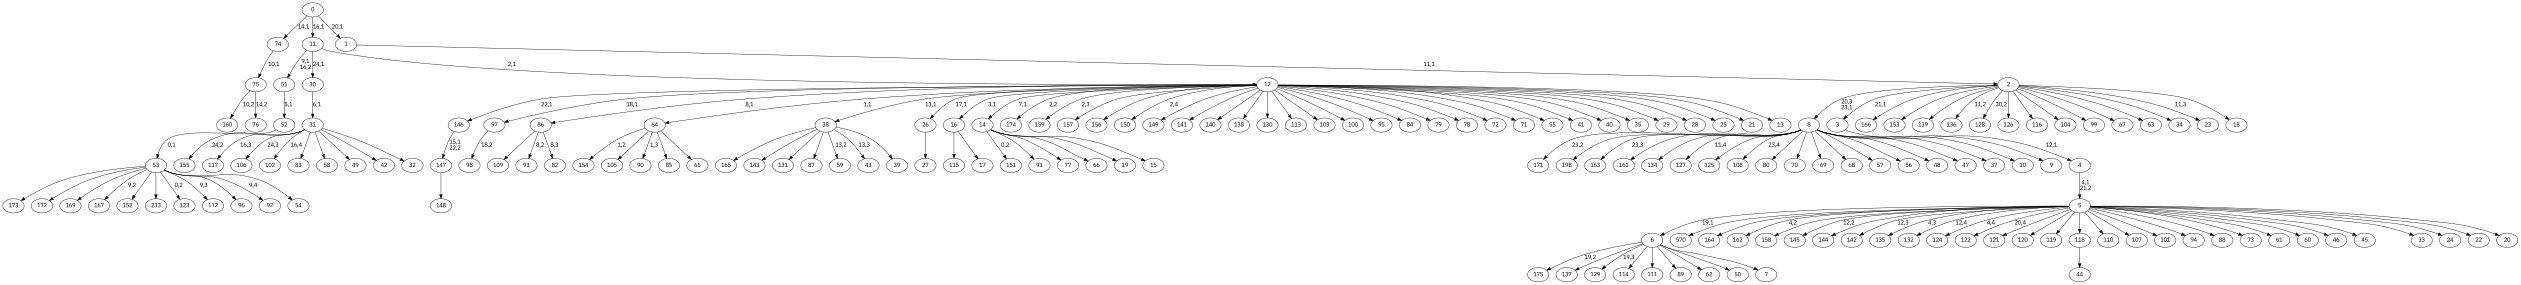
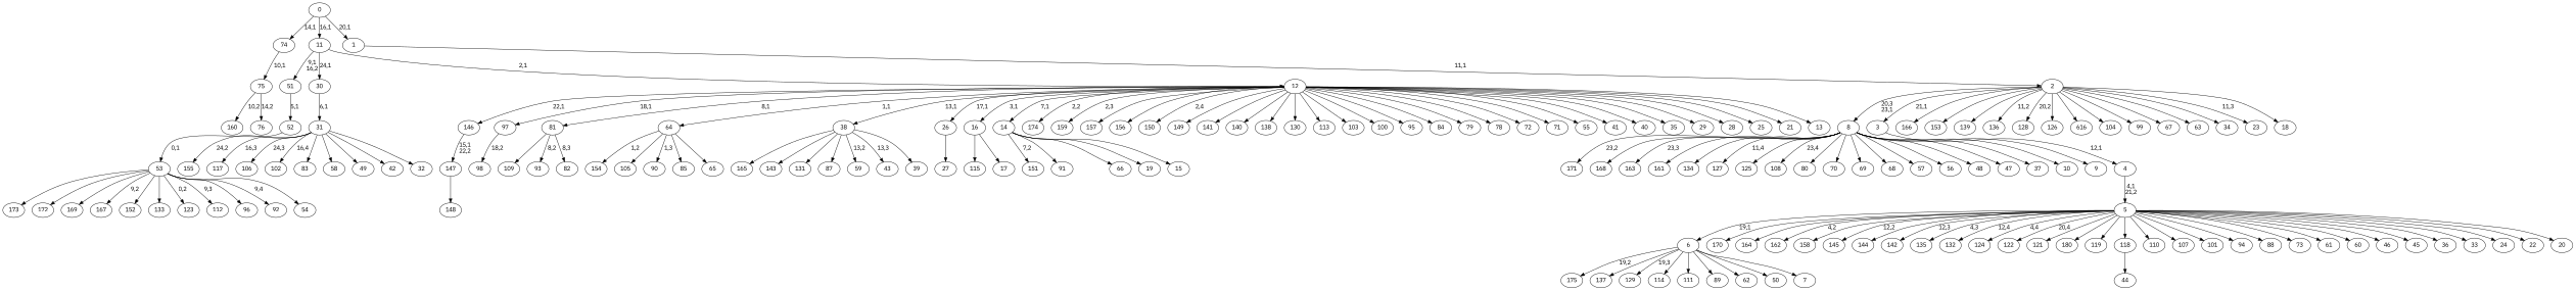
  digraph {
    fontname="IBM Plex Sans"
    node [fontname="IBM Plex Sans"]
    edge [fontname="IBM Plex Sans"]
    147
    148
    146
    97
    98
-   81 [label=86]
+   81
    109
    93
    82
    75
    160
    76
    74
    64
    154
    105
    90
    85
    65
    53
    173
    172
    169
    167
    152
-   133 [label=233]
+   133
    123
    112
    96
    92
    54
    52
    51
    38
    165
    143
    131
    87
    59
    43
    39
    31
    155
    117
    106
    102
    83
    58
    49
    42
    32
    30
    26
    27
    16
    115
    17
    14
    151
    91
-   77
    66
    19
    15
    12
    174
    159
    157
    156
    150
    149
    141
    140
    138
    130
    113
    103
    100
    95
    84
    79
    78
    72
    71
    55
    41
    40
    35
    29
    28
    25
    21
    13
    11
    8
    171
-   168 [label=198]
+   168
    163
    161
    134
    127
    125
    108
    80
    70
    69
    68
    57
    56
    48
    47
    37
    10
    9
    6
    175
    137
    129
    114
    111
    89
    62
    50
    7
    5
-   170 [label=570]
+   170
    164
    162
    158
    145
    144
    142
    135
    132
    124
    122
    121
-   120
+   120 [label=180]
    119
    118
    110
    107
    101
    94
    88
    73
    61
    60
    46
    45
+   36
    33
    24
    22
    20
    44
    4
    3
    2
    166
    153
    139
    136
    128
    126
-   116
+   116 [label=616]
    104
    99
    67
    63
    34
    23
    18
    1
    0
    147 -> 148
    146 -> 147 [label="15,1\n22,2"]
    97 -> 98 [label="18,2"]
    81 -> 109
    81 -> 93 [label="8,2"]
    81 -> 82 [label="8,3"]
    75 -> 160 [label="10,2"]
    75 -> 76 [label="14,2"]
    74 -> 75 [label="10,1"]
    64 -> 154 [label="1,2"]
    64 -> 105
    64 -> 90 [label="1,3"]
    64 -> 85
    64 -> 65
    53 -> 173
    53 -> 172
    53 -> 169
    53 -> 167 [label="9,2"]
    53 -> 152
    53 -> 133
    53 -> 123 [label="0,2"]
    53 -> 112 [label="9,3"]
    53 -> 96
    53 -> 92 [label="9,4"]
    53 -> 54
    52 -> 53 [label="0,1"]
    51 -> 52 [label="5,1"]
    38 -> 165
    38 -> 143
    38 -> 131
    38 -> 87
    38 -> 59 [label="13,2"]
    38 -> 43 [label="13,3"]
    38 -> 39
    31 -> 155 [label="24,2"]
    31 -> 117 [label="16,3"]
    31 -> 106 [label="24,3"]
    31 -> 102 [label="16,4"]
    31 -> 83
    31 -> 58
    31 -> 49
    31 -> 42
    31 -> 32
    30 -> 31 [label="6,1"]
    26 -> 27
    16 -> 115
    16 -> 17
-   14 -> 151 [label="0,2"]
+   14 -> 151 [label="7,2"]
    14 -> 91
-   14 -> 77
    14 -> 66
    14 -> 19
    14 -> 15
    12 -> 146 [label="22,1"]
    12 -> 97 [label="18,1"]
    12 -> 81 [label="8,1"]
    12 -> 64 [label="1,1"]
    12 -> 38 [label="13,1"]
    12 -> 26 [label="17,1"]
    12 -> 16 [label="3,1"]
    12 -> 14 [label="7,1"]
    12 -> 174 [label="2,2"]
    12 -> 159 [label="2,3"]
    12 -> 157
    12 -> 156
    12 -> 150 [label="2,4"]
    12 -> 149
    12 -> 141
    12 -> 140
    12 -> 138
    12 -> 130
    12 -> 113
    12 -> 103
    12 -> 100
    12 -> 95
    12 -> 84
    12 -> 79
    12 -> 78
    12 -> 72
    12 -> 71
    12 -> 55
    12 -> 41
    12 -> 40
    12 -> 35
    12 -> 29
    12 -> 28
    12 -> 25
    12 -> 21
    12 -> 13
    11 -> 51 [label="9,1\n16,2"]
    11 -> 30 [label="24,1"]
    11 -> 12 [label="2,1"]
    8 -> 171 [label="23,2"]
    8 -> 168
    8 -> 163 [label="23,3"]
    8 -> 161
    8 -> 134
    8 -> 127 [label="11,4"]
    8 -> 125
    8 -> 108 [label="23,4"]
    8 -> 80
    8 -> 70
    8 -> 69
    8 -> 68
    8 -> 57
    8 -> 56
    8 -> 48
    8 -> 47
    8 -> 37
    8 -> 10
    8 -> 9
    6 -> 175 [label="19,2"]
    6 -> 137
    6 -> 129 [label="19,3"]
    6 -> 114
    6 -> 111
    6 -> 89
    6 -> 62
    6 -> 50
    6 -> 7
    5 -> 6 [label="19,1"]
    5 -> 170
    5 -> 164
    5 -> 162 [label="4,2"]
    5 -> 158
    5 -> 145 [label="12,2"]
    5 -> 144
    5 -> 142 [label="12,3"]
    5 -> 135 [label="4,3"]
    5 -> 132 [label="12,4"]
    5 -> 124 [label="4,4"]
    5 -> 122 [label="20,4"]
    5 -> 121
    5 -> 120
    5 -> 119
    5 -> 118
    5 -> 110
    5 -> 107
    5 -> 101
    5 -> 94
    5 -> 88
    5 -> 73
    5 -> 61
    5 -> 60
    5 -> 46
    5 -> 45
+   5 -> 36
    5 -> 33
    5 -> 24
    5 -> 22
    5 -> 20
    118 -> 44
    4 -> 5 [label="4,1\n21,2"]
    3 -> 4 [label="12,1"]
    2 -> 8 [label="20,3\n23,1"]
    2 -> 3 [label="21,1"]
    2 -> 166
    2 -> 153
    2 -> 139
    2 -> 136 [label="11,2"]
-   2 -> 128 [label="30,2"]
+   2 -> 128 [label="20,2"]
    2 -> 126
    2 -> 116
    2 -> 104
    2 -> 99
    2 -> 67
    2 -> 63
    2 -> 34
    2 -> 23 [label="11,3"]
    2 -> 18
    1 -> 2 [label="11,1"]
    0 -> 74 [label="14,1"]
    0 -> 11 [label="16,1"]
    0 -> 1 [label="20,1"]
  }
